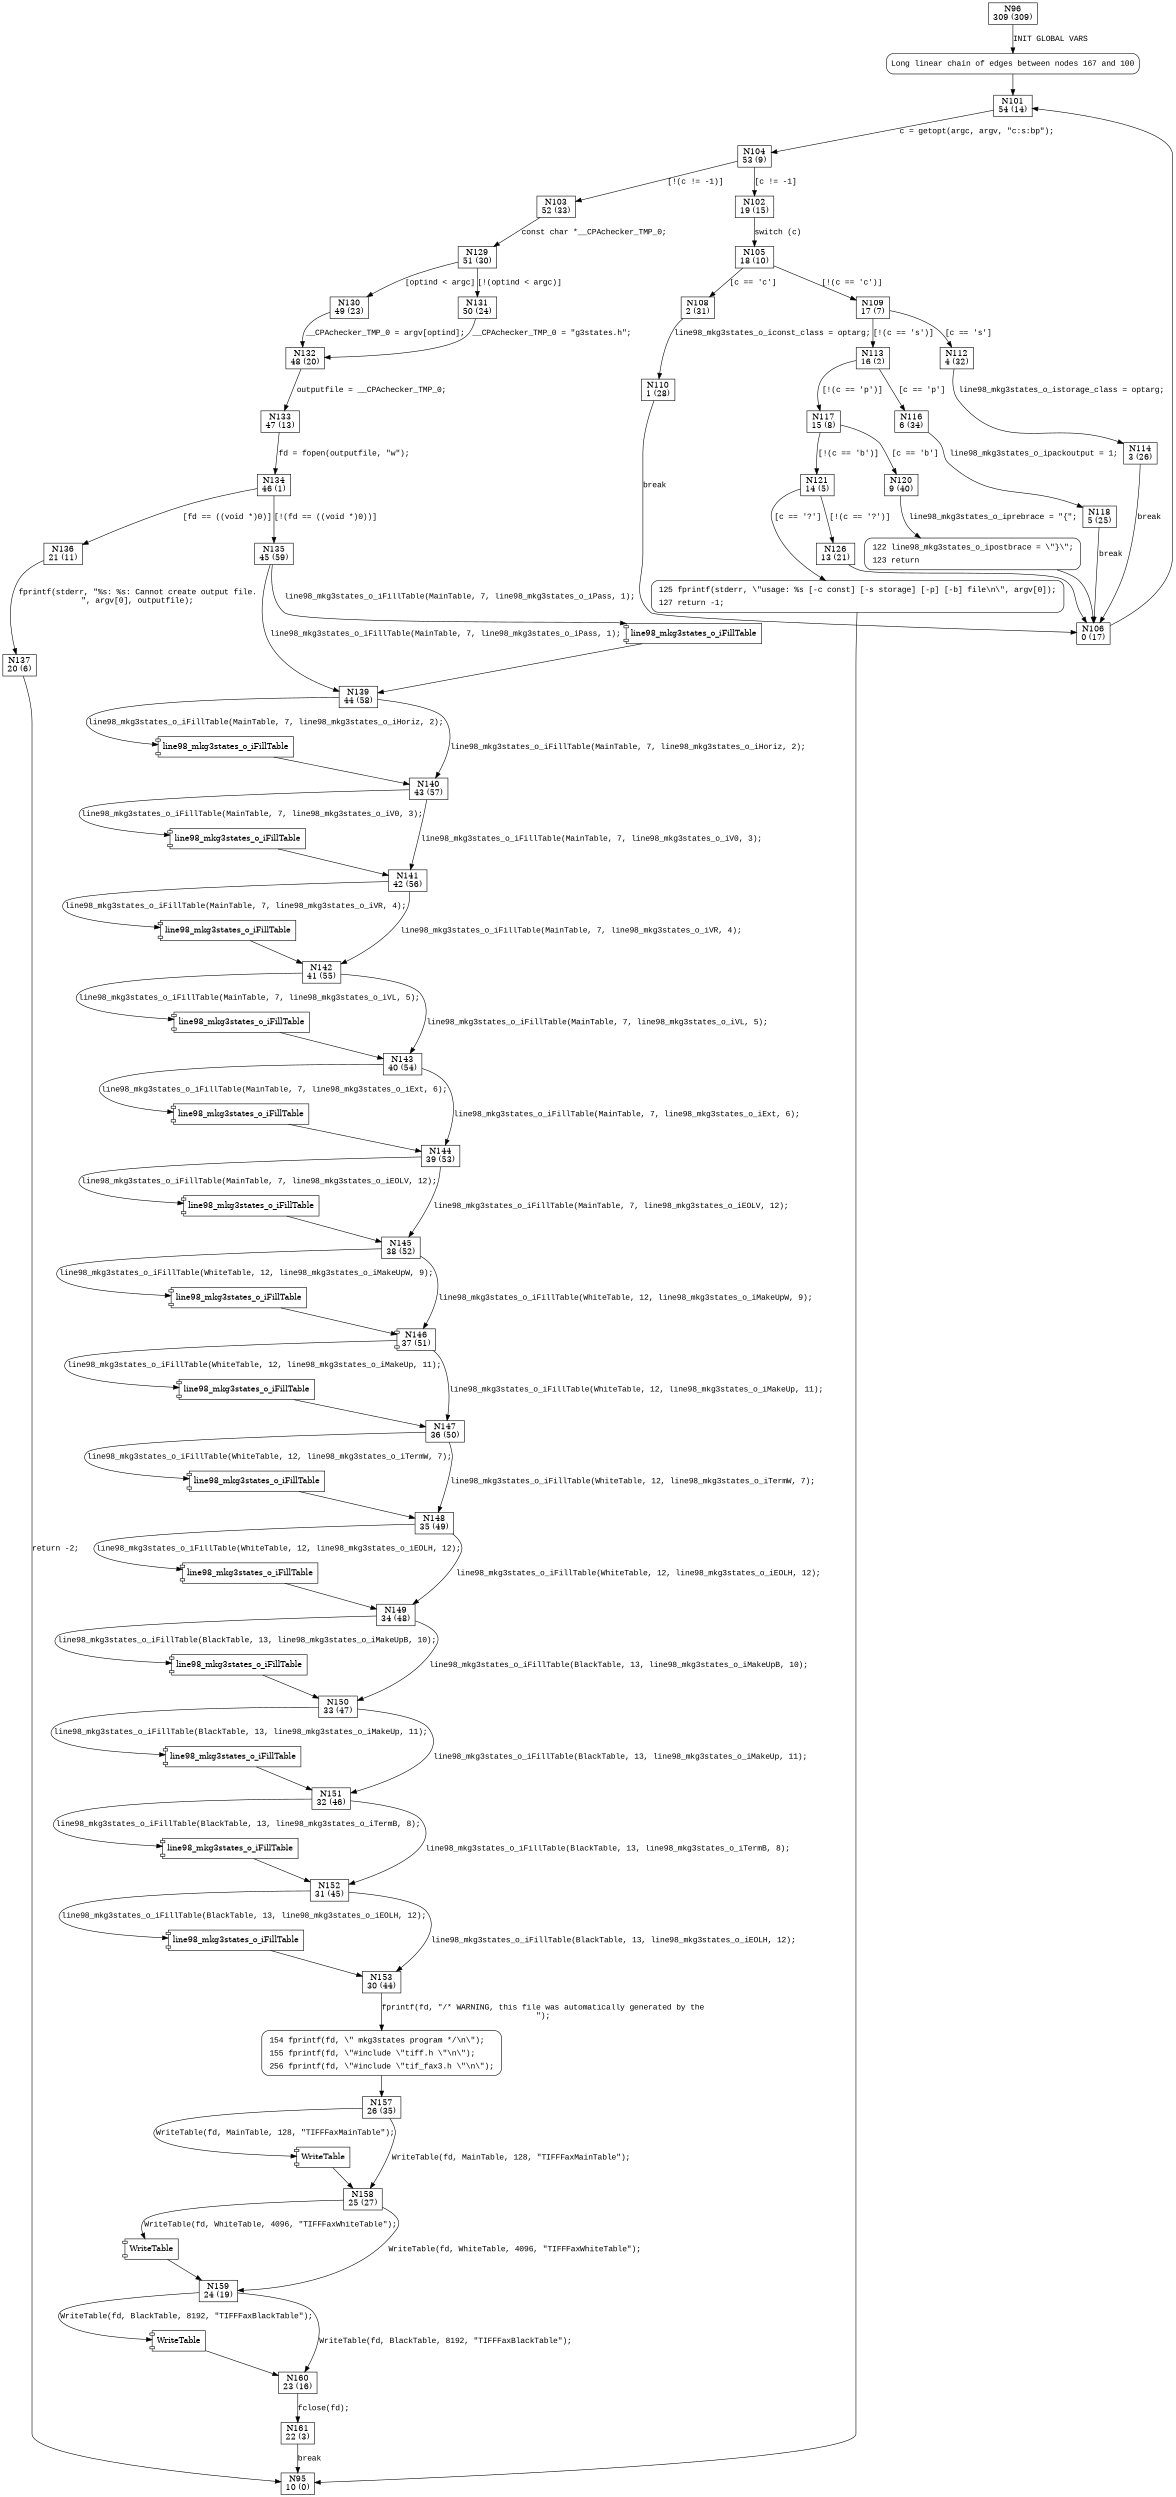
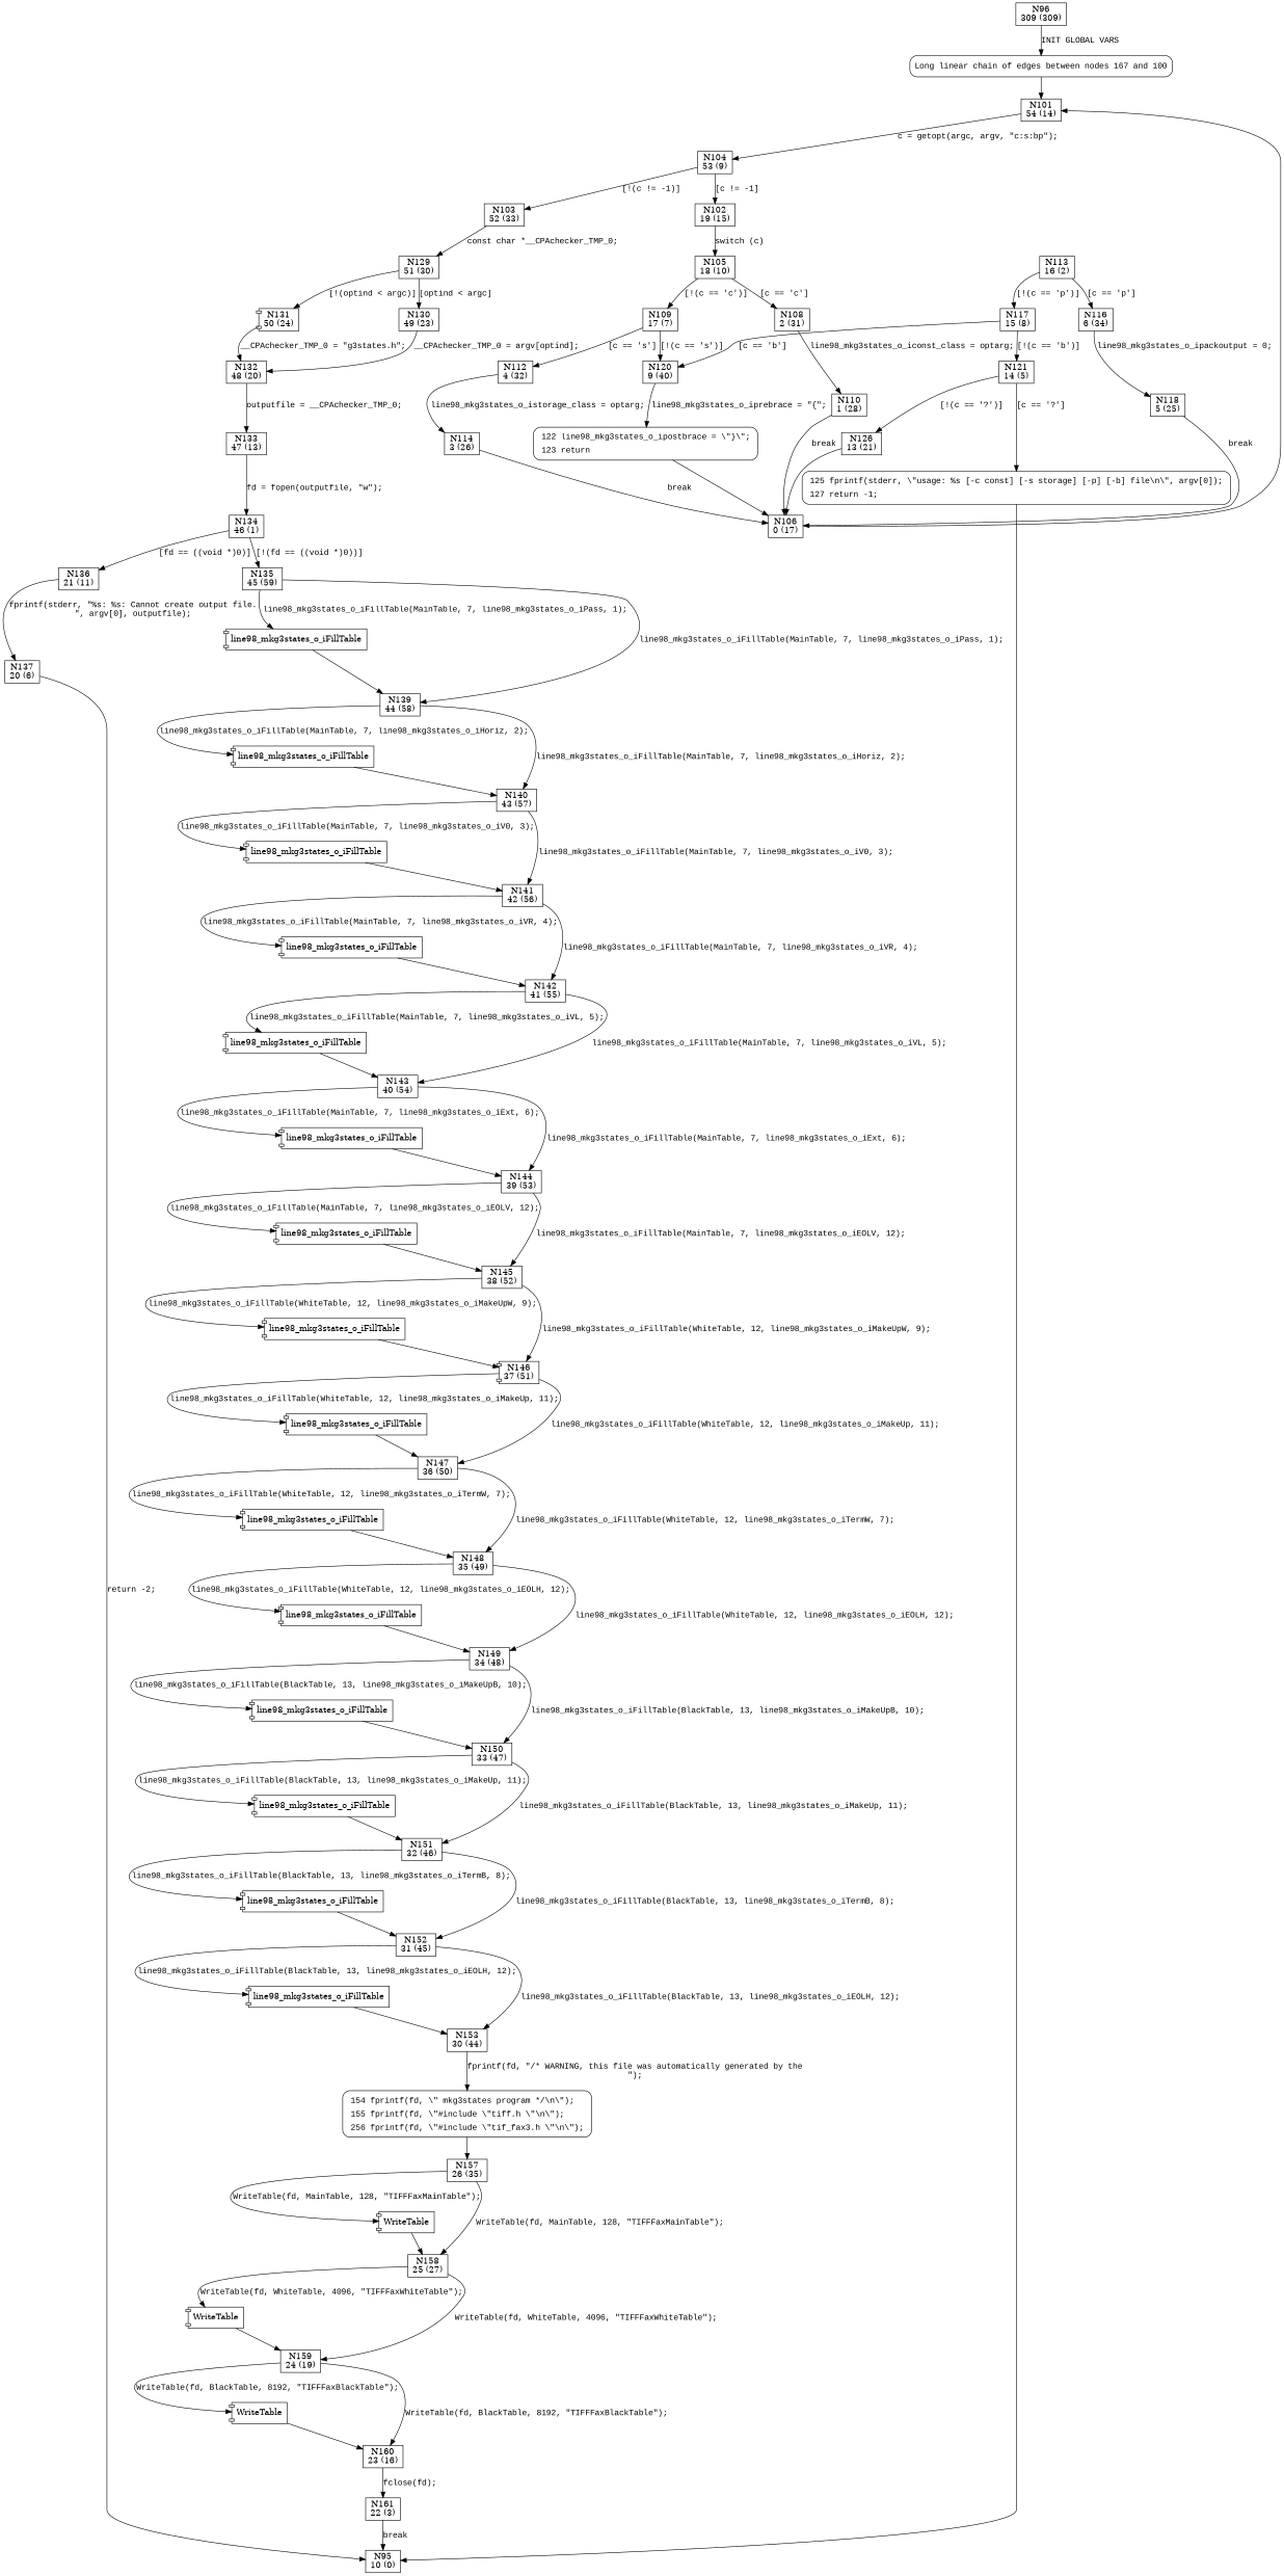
  digraph {
    node [shape=box]
    edge [fontname="Courier New"]
    n1 [label="N96\n309 (309)"]
    n2 [fillcolor=white fontname="Courier New" label="Long linear chain of edges between nodes 167 and 100" penwidth=1 shape=Mrecord style="filled,bold"]
    n3 [label="N101\n54 (14)"]
    n4 [label="N104\n53 (9)"]
    n5 [label="N102\n19 (15)"]
    n6 [label="N103\n52 (33)"]
    n7 [label="N105\n18 (10)"]
    n8 [label="N129\n51 (30)"]
    n9 [label="N108\n2 (31)"]
    n10 [label="N109\n17 (7)"]
    n11 [label="N130\n49 (23)"]
-   n12 [label="N131\n50 (24)"]
+   n12 [label="N131\n50 (24)" shape=component]
    n13 [label="N132\n48 (20)"]
    n14 [label="N133\n47 (13)"]
    n15 [label="N134\n46 (1)"]
    n16 [label="N136\n21 (11)"]
    n17 [label="N135\n45 (59)"]
    n18 [label="N137\n20 (6)"]
    n19 [label="N139\n44 (58)"]
    n20 [label=line98_mkg3states_o_iFillTable shape=component]
    n21 [label="N95\n10 (0)"]
    n22 [label="N140\n43 (57)"]
    n23 [label=line98_mkg3states_o_iFillTable shape=component]
    n24 [label="N141\n42 (56)"]
    n25 [label=line98_mkg3states_o_iFillTable shape=component]
    n26 [label="N142\n41 (55)"]
    n27 [label=line98_mkg3states_o_iFillTable shape=component]
    n28 [label="N143\n40 (54)"]
    n29 [label=line98_mkg3states_o_iFillTable shape=component]
    n30 [label="N144\n39 (53)"]
    n31 [label=line98_mkg3states_o_iFillTable shape=component]
    n32 [label="N145\n38 (52)"]
    n33 [label=line98_mkg3states_o_iFillTable shape=component]
    n34 [label="N146\n37 (51)" shape=component]
    n35 [label=line98_mkg3states_o_iFillTable shape=component]
    n36 [label="N147\n36 (50)"]
    n37 [label=line98_mkg3states_o_iFillTable shape=component]
    n38 [label="N148\n35 (49)"]
    n39 [label=line98_mkg3states_o_iFillTable shape=component]
    n40 [label="N149\n34 (48)"]
    n41 [label=line98_mkg3states_o_iFillTable shape=component]
    n42 [label="N150\n33 (47)"]
    n43 [label=line98_mkg3states_o_iFillTable shape=component]
    n44 [label="N151\n32 (46)"]
    n45 [label=line98_mkg3states_o_iFillTable shape=component]
    n46 [label="N152\n31 (45)"]
    n47 [label=line98_mkg3states_o_iFillTable shape=component]
    n48 [label="N153\n30 (44)"]
    n49 [label=line98_mkg3states_o_iFillTable shape=component]
    n50 [fillcolor=white fontname="Courier New" label=<<table border="0" cellborder="0" cellpadding="3" bgcolor="white"><tr><td align="right">154</td><td align="left">fprintf(fd, \" mkg3states program */\n\");</td></tr><tr><td align="right">155</td><td align="left">fprintf(fd, \"#include \"tiff.h \"\n\");</td></tr><tr><td align="right">256</td><td align="left">fprintf(fd, \"#include \"tif_fax3.h \"\n\");</td></tr></table>> penwidth=1 shape=Mrecord style="filled,bold"]
    n51 [label="N157\n26 (35)"]
    n52 [label="N158\n25 (27)"]
    n53 [label=WriteTable shape=component]
    n54 [label="N159\n24 (19)"]
    n55 [label=WriteTable shape=component]
    n56 [label="N160\n23 (16)"]
    n57 [label=WriteTable shape=component]
    n58 [label="N161\n22 (3)"]
    n59 [label="N110\n1 (28)"]
    n60 [label="N112\n4 (32)"]
    n61 [label="N113\n16 (2)"]
    n62 [label="N106\n0 (17)"]
    n63 [label="N114\n3 (26)"]
    n64 [label="N116\n6 (34)"]
    n65 [label="N117\n15 (8)"]
    n66 [label="N118\n5 (25)"]
    n67 [label="N120\n9 (40)"]
    n68 [label="N121\n14 (5)"]
    n69 [fillcolor=white fontname="Courier New" label=<<table border="0" cellborder="0" cellpadding="3" bgcolor="white"><tr><td align="right">122</td><td align="left">line98_mkg3states_o_ipostbrace = \"&#125;\";</td></tr><tr><td align="right">123</td><td align="left">return</td></tr></table>> penwidth=1 shape=Mrecord style="filled,bold"]
    n70 [fillcolor=white fontname="Courier New" label=<<table border="0" cellborder="0" cellpadding="3" bgcolor="white"><tr><td align="right">125</td><td align="left">fprintf(stderr, \"usage: %s [-c const] [-s storage] [-p] [-b] file\n\", argv[0]);</td></tr><tr><td align="right">127</td><td align="left">return -1;</td></tr></table>> penwidth=1 shape=Mrecord style="filled,bold"]
    n71 [label="N126\n13 (21)"]
    n1 -> n2 [label="INIT GLOBAL VARS"]
    n2 -> n3 [fontname=""]
    n3 -> n4 [label="c = getopt(argc, argv, \"c:s:bp\");"]
    n4 -> n5 [label="[c != -1]"]
    n4 -> n6 [label="[!(c != -1)]"]
    n5 -> n7 [label="switch (c)"]
    n6 -> n8 [label="const char *__CPAchecker_TMP_0;"]
    n7 -> n9 [label="[c == 'c']"]
    n7 -> n10 [label="[!(c == 'c')]"]
    n8 -> n11 [label="[optind < argc]"]
    n8 -> n12 [label="[!(optind < argc)]"]
    n9 -> n59 [label="line98_mkg3states_o_iconst_class = optarg;"]
    n10 -> n60 [label="[c == 's']"]
-   n10 -> n61 [label="[!(c == 's')]"]
+   n10 -> n67 [label="[!(c == 's')]"]
    n11 -> n13 [label="__CPAchecker_TMP_0 = argv[optind];"]
    n12 -> n13 [label="__CPAchecker_TMP_0 = \"g3states.h\";"]
    n13 -> n14 [label="outputfile = __CPAchecker_TMP_0;"]
    n14 -> n15 [label="fd = fopen(outputfile, \"w\");"]
    n15 -> n16 [label="[fd == ((void *)0)]"]
    n15 -> n17 [label="[!(fd == ((void *)0))]"]
    n16 -> n18 [label="fprintf(stderr, \"%s: %s: Cannot create output file.\n\", argv[0], outputfile);"]
    n17 -> n19 [label="line98_mkg3states_o_iFillTable(MainTable, 7, line98_mkg3states_o_iPass, 1);"]
    n17 -> n20 [label="line98_mkg3states_o_iFillTable(MainTable, 7, line98_mkg3states_o_iPass, 1);"]
    n18 -> n21 [label="return -2;"]
    n19 -> n22 [label="line98_mkg3states_o_iFillTable(MainTable, 7, line98_mkg3states_o_iHoriz, 2);"]
    n19 -> n23 [label="line98_mkg3states_o_iFillTable(MainTable, 7, line98_mkg3states_o_iHoriz, 2);"]
    n20 -> n19
    n22 -> n24 [label="line98_mkg3states_o_iFillTable(MainTable, 7, line98_mkg3states_o_iV0, 3);"]
    n22 -> n25 [label="line98_mkg3states_o_iFillTable(MainTable, 7, line98_mkg3states_o_iV0, 3);"]
    n23 -> n22
    n24 -> n26 [label="line98_mkg3states_o_iFillTable(MainTable, 7, line98_mkg3states_o_iVR, 4);"]
    n24 -> n27 [label="line98_mkg3states_o_iFillTable(MainTable, 7, line98_mkg3states_o_iVR, 4);"]
    n25 -> n24
    n26 -> n28 [label="line98_mkg3states_o_iFillTable(MainTable, 7, line98_mkg3states_o_iVL, 5);"]
    n26 -> n29 [label="line98_mkg3states_o_iFillTable(MainTable, 7, line98_mkg3states_o_iVL, 5);"]
    n27 -> n26
    n28 -> n30 [label="line98_mkg3states_o_iFillTable(MainTable, 7, line98_mkg3states_o_iExt, 6);"]
    n28 -> n31 [label="line98_mkg3states_o_iFillTable(MainTable, 7, line98_mkg3states_o_iExt, 6);"]
    n29 -> n28
    n30 -> n32 [label="line98_mkg3states_o_iFillTable(MainTable, 7, line98_mkg3states_o_iEOLV, 12);"]
    n30 -> n33 [label="line98_mkg3states_o_iFillTable(MainTable, 7, line98_mkg3states_o_iEOLV, 12);"]
    n31 -> n30
    n32 -> n34 [label="line98_mkg3states_o_iFillTable(WhiteTable, 12, line98_mkg3states_o_iMakeUpW, 9);"]
    n32 -> n35 [label="line98_mkg3states_o_iFillTable(WhiteTable, 12, line98_mkg3states_o_iMakeUpW, 9);"]
    n33 -> n32
    n34 -> n36 [label="line98_mkg3states_o_iFillTable(WhiteTable, 12, line98_mkg3states_o_iMakeUp, 11);"]
    n34 -> n37 [label="line98_mkg3states_o_iFillTable(WhiteTable, 12, line98_mkg3states_o_iMakeUp, 11);"]
    n35 -> n34
    n36 -> n38 [label="line98_mkg3states_o_iFillTable(WhiteTable, 12, line98_mkg3states_o_iTermW, 7);"]
    n36 -> n39 [label="line98_mkg3states_o_iFillTable(WhiteTable, 12, line98_mkg3states_o_iTermW, 7);"]
    n37 -> n36
    n38 -> n40 [label="line98_mkg3states_o_iFillTable(WhiteTable, 12, line98_mkg3states_o_iEOLH, 12);"]
    n38 -> n41 [label="line98_mkg3states_o_iFillTable(WhiteTable, 12, line98_mkg3states_o_iEOLH, 12);"]
    n39 -> n38
    n40 -> n42 [label="line98_mkg3states_o_iFillTable(BlackTable, 13, line98_mkg3states_o_iMakeUpB, 10);"]
    n40 -> n43 [label="line98_mkg3states_o_iFillTable(BlackTable, 13, line98_mkg3states_o_iMakeUpB, 10);"]
    n41 -> n40
    n42 -> n44 [label="line98_mkg3states_o_iFillTable(BlackTable, 13, line98_mkg3states_o_iMakeUp, 11);"]
    n42 -> n45 [label="line98_mkg3states_o_iFillTable(BlackTable, 13, line98_mkg3states_o_iMakeUp, 11);"]
    n43 -> n42
    n44 -> n46 [label="line98_mkg3states_o_iFillTable(BlackTable, 13, line98_mkg3states_o_iTermB, 8);"]
    n44 -> n47 [label="line98_mkg3states_o_iFillTable(BlackTable, 13, line98_mkg3states_o_iTermB, 8);"]
    n45 -> n44
    n46 -> n48 [label="line98_mkg3states_o_iFillTable(BlackTable, 13, line98_mkg3states_o_iEOLH, 12);"]
    n46 -> n49 [label="line98_mkg3states_o_iFillTable(BlackTable, 13, line98_mkg3states_o_iEOLH, 12);"]
    n47 -> n46
    n48 -> n50 [label="fprintf(fd, \"/* WARNING, this file was automatically generated by the\n\");"]
    n49 -> n48
    n50 -> n51 [fontname=""]
    n51 -> n52 [label="WriteTable(fd, MainTable, 128, \"TIFFFaxMainTable\");"]
    n51 -> n53 [label="WriteTable(fd, MainTable, 128, \"TIFFFaxMainTable\");"]
    n52 -> n54 [label="WriteTable(fd, WhiteTable, 4096, \"TIFFFaxWhiteTable\");"]
    n52 -> n55 [label="WriteTable(fd, WhiteTable, 4096, \"TIFFFaxWhiteTable\");"]
    n53 -> n52
    n54 -> n56 [label="WriteTable(fd, BlackTable, 8192, \"TIFFFaxBlackTable\");"]
    n54 -> n57 [label="WriteTable(fd, BlackTable, 8192, \"TIFFFaxBlackTable\");"]
    n55 -> n54
    n56 -> n58 [label="fclose(fd);"]
    n57 -> n56
    n58 -> n21 [label=break]
    n59 -> n62 [label=break]
    n60 -> n63 [label="line98_mkg3states_o_istorage_class = optarg;"]
    n61 -> n64 [label="[c == 'p']"]
    n61 -> n65 [label="[!(c == 'p')]"]
    n62 -> n3
    n63 -> n62 [label=break]
-   n64 -> n66 [label="line98_mkg3states_o_ipackoutput = 1;"]
+   n64 -> n66 [label="line98_mkg3states_o_ipackoutput = 0;"]
    n65 -> n67 [label="[c == 'b']"]
    n65 -> n68 [label="[!(c == 'b')]"]
    n66 -> n62 [label=break]
    n67 -> n69 [label="line98_mkg3states_o_iprebrace = \"{\";"]
    n68 -> n70 [label="[c == '?']"]
    n68 -> n71 [label="[!(c == '?')]"]
    n69 -> n62 [fontname=""]
    n70 -> n21 [fontname=""]
    n71 -> n62
  }
